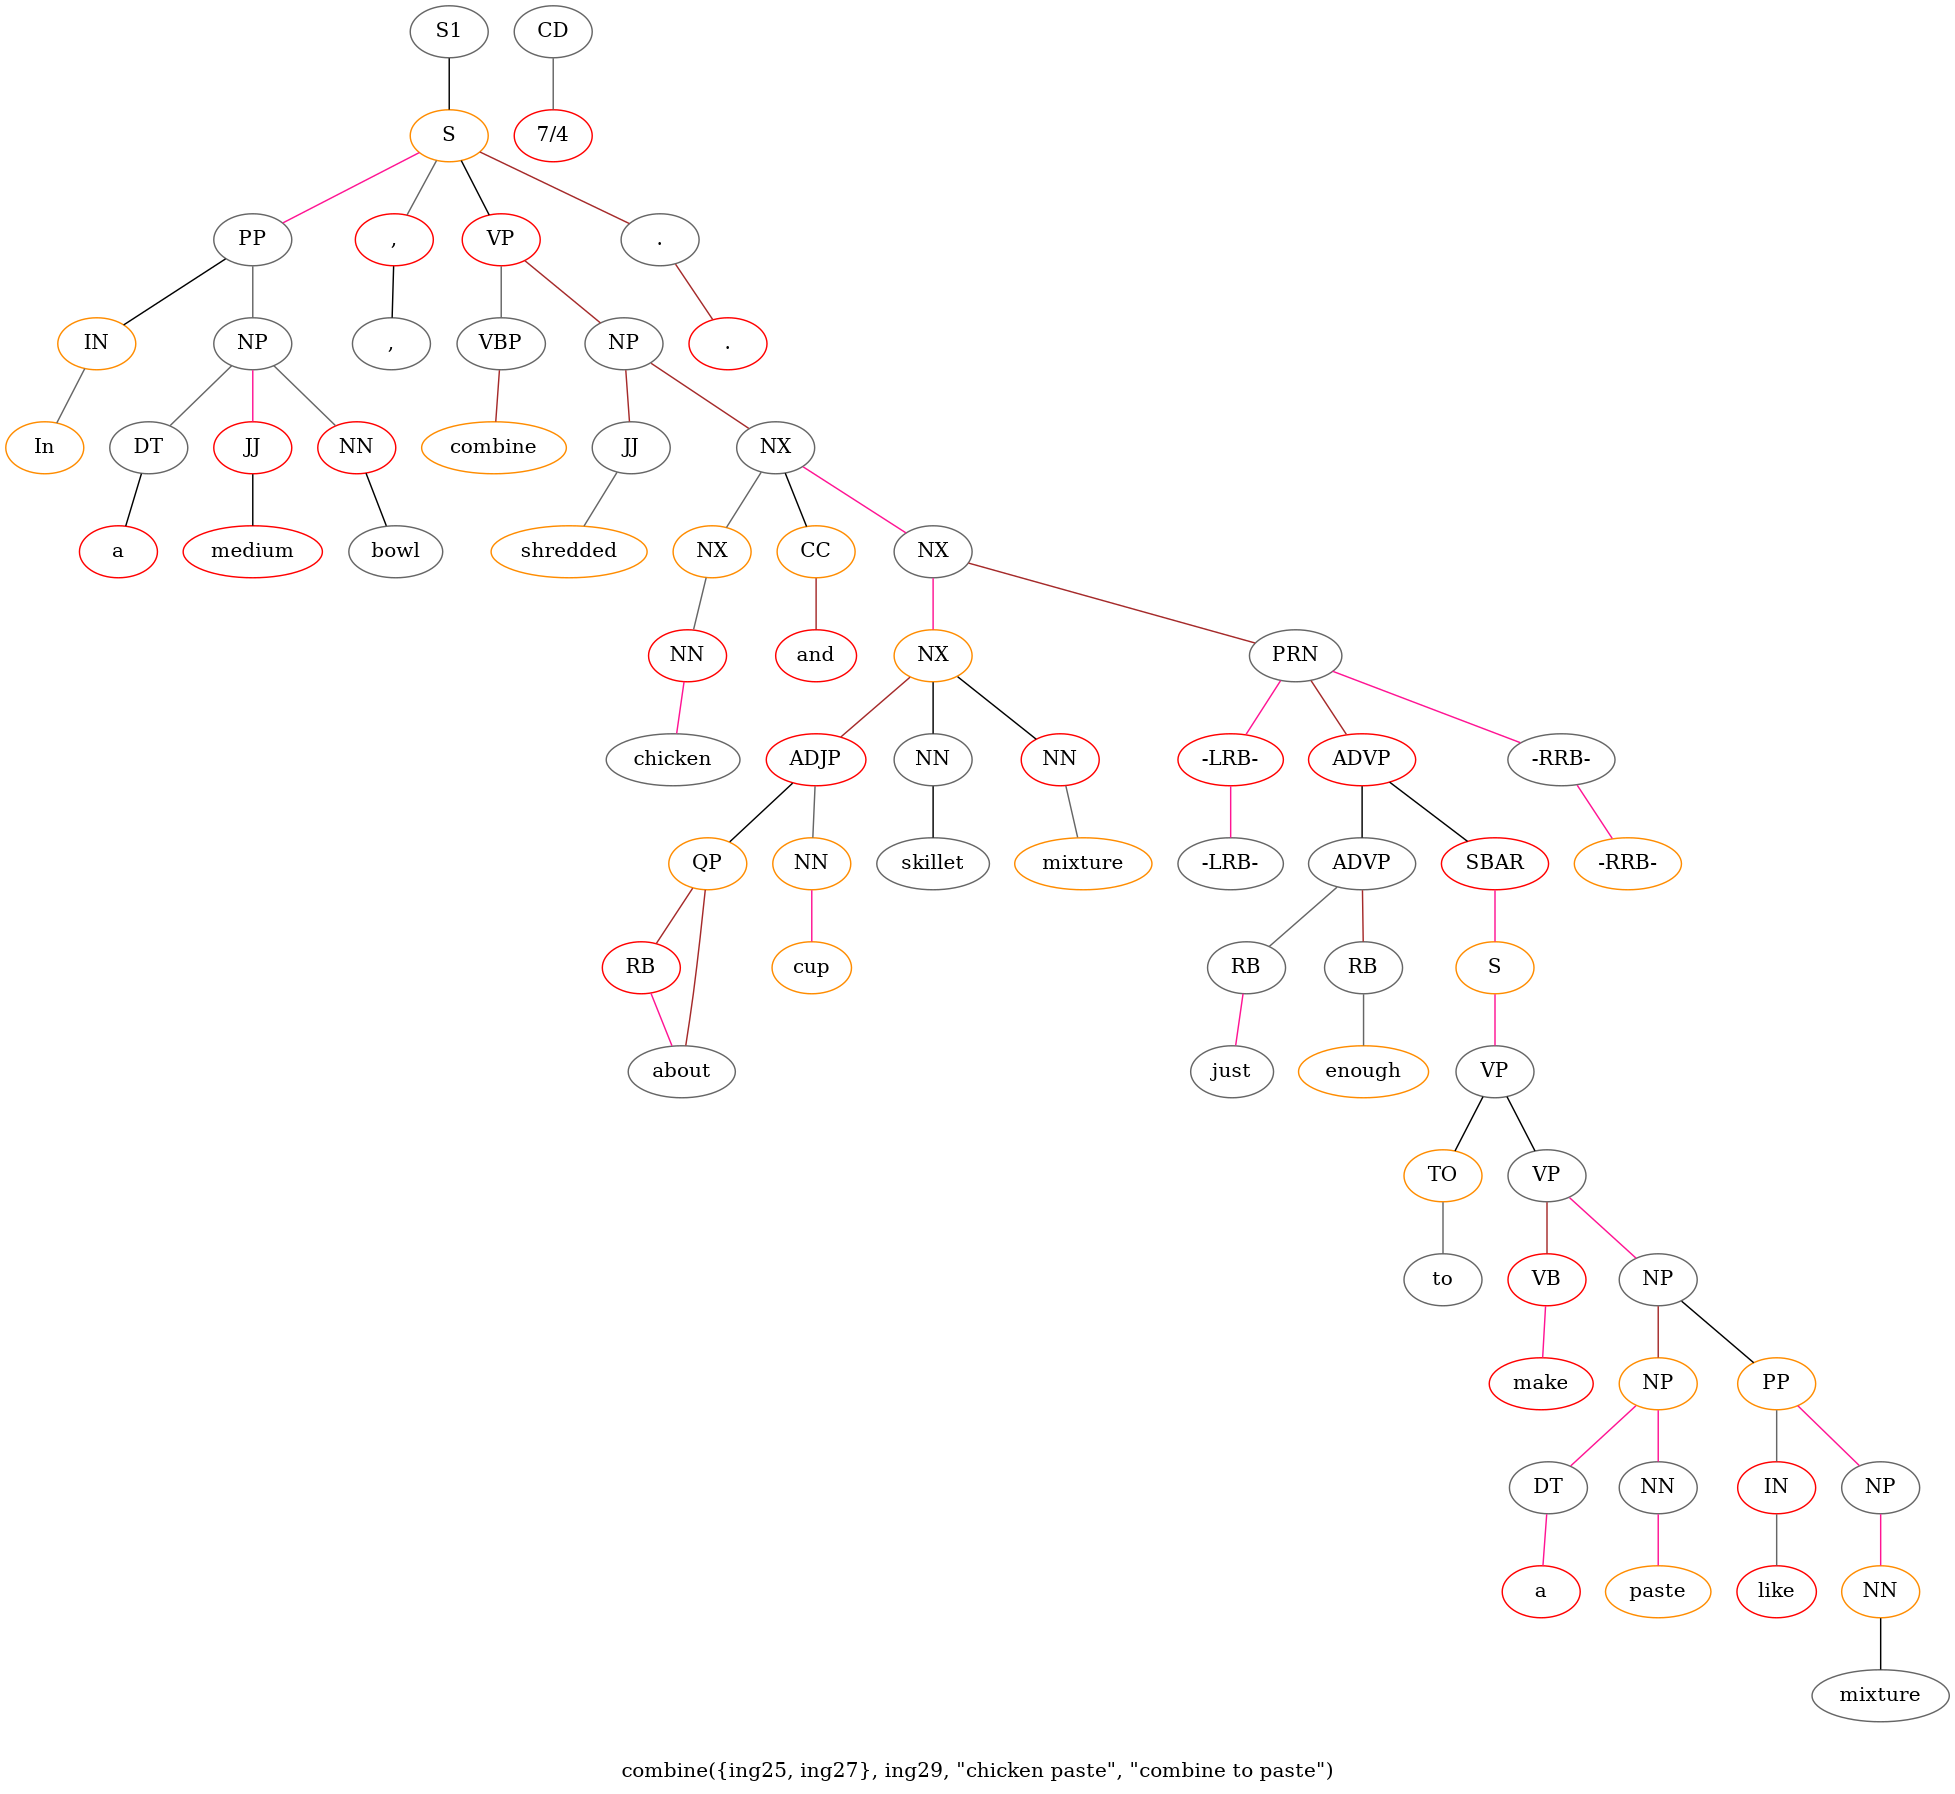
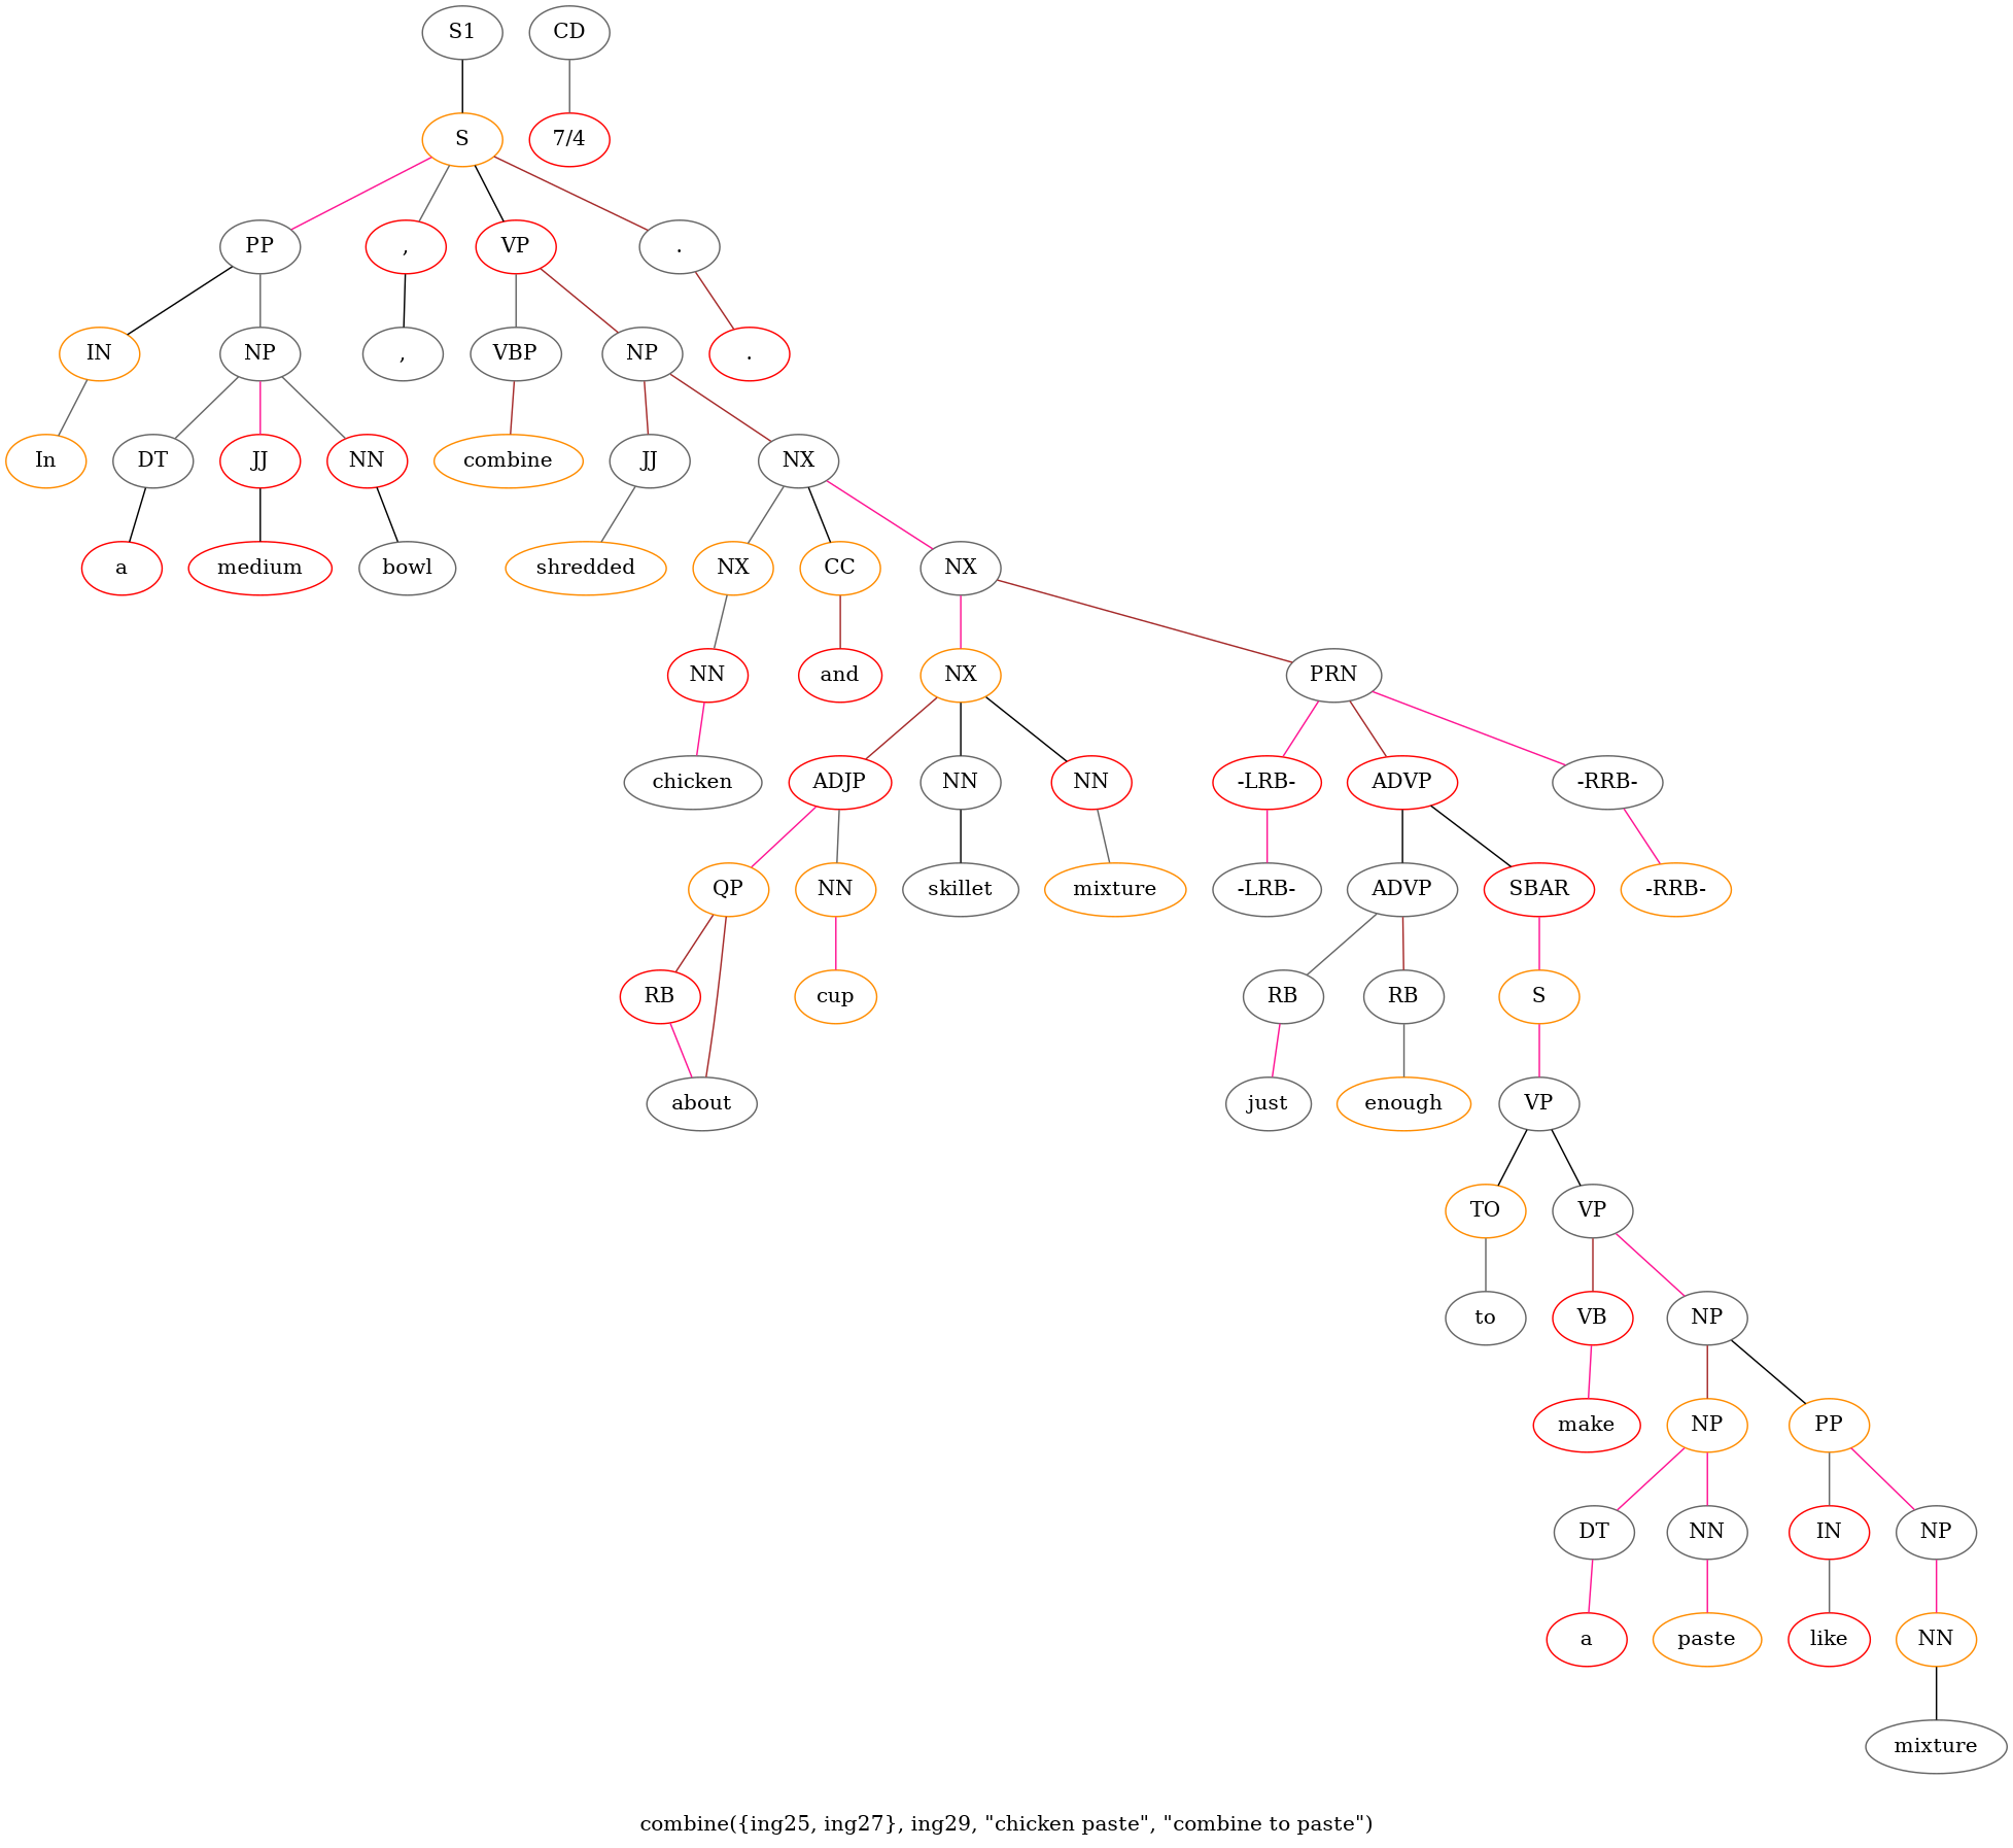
  graph {
    label="combine({ing25, ing27}, ing29, \"chicken paste\", \"combine to paste\")"
    node [color=gray40]
    edge [color=deeppink]
    n1 [label=S1]
    n2 [color=darkorange label=S]
    n3 [label=PP]
    n4 [color=red label=","]
    n5 [color=red label=VP]
    n6 [label="."]
    n7 [color=darkorange label=IN]
    n8 [label=NP]
    n9 [label=","]
    n10 [label=VBP]
    n11 [label=NP]
    n12 [color=red label="."]
    n13 [color=darkorange label=In]
    n14 [label=DT]
    n15 [color=red label=JJ]
    n16 [color=red label=NN]
    n17 [color=red label=a]
    n18 [color=red label=medium]
    n19 [label=bowl]
    n20 [color=darkorange label=combine]
    n21 [label=JJ]
    n22 [label=NX]
    n23 [color=darkorange label=shredded]
    n24 [color=darkorange label=NX]
    n25 [color=darkorange label=CC]
    n26 [label=NX]
    n27 [color=red label=NN]
    n28 [color=red label=and]
    n29 [color=darkorange label=NX]
    n30 [label=PRN]
    n31 [label=chicken]
    n32 [color=red label=ADJP]
    n33 [label=NN]
    n34 [color=red label=NN]
    n35 [color=red label="-LRB-"]
    n36 [color=red label=ADVP]
    n37 [label="-RRB-"]
    n38 [color=darkorange label=QP]
    n39 [color=darkorange label=NN]
    n40 [label=skillet]
    n41 [color=darkorange label=mixture]
    n42 [color=red label=RB]
    n43 [label=about]
    n44 [color=darkorange label=cup]
    n45 [label=CD]
    n46 [color=red label="7/4"]
    n47 [label="-LRB-"]
    n48 [label=ADVP]
    n49 [color=red label=SBAR]
    n50 [color=darkorange label="-RRB-"]
    n51 [label=RB]
    n52 [label=RB]
    n53 [color=darkorange label=S]
    n54 [label=just]
    n55 [color=darkorange label=enough]
    n56 [label=VP]
    n57 [color=darkorange label=TO]
    n58 [label=VP]
    n59 [label=to]
    n60 [color=red label=VB]
    n61 [label=NP]
    n62 [color=red label=make]
    n63 [color=darkorange label=NP]
    n64 [color=darkorange label=PP]
    n65 [label=DT]
    n66 [label=NN]
    n67 [color=red label=IN]
    n68 [label=NP]
    n69 [color=red label=a]
    n70 [color=darkorange label=paste]
    n71 [color=red label=like]
    n72 [color=darkorange label=NN]
    n73 [label=mixture]
    n1 -- n2 [color=black]
    n2 -- n3
    n2 -- n4 [color=gray40]
    n2 -- n5 [color=black]
    n2 -- n6 [color=brown]
    n3 -- n7 [color=black]
    n3 -- n8 [color=gray40]
    n4 -- n9 [color=black]
    n5 -- n10 [color=gray40]
    n5 -- n11 [color=brown]
    n6 -- n12 [color=brown]
    n7 -- n13 [color=gray40]
    n8 -- n14 [color=gray40]
    n8 -- n15
    n8 -- n16 [color=gray40]
    n10 -- n20 [color=brown]
    n11 -- n21 [color=brown]
    n11 -- n22 [color=brown]
    n14 -- n17 [color=black]
    n15 -- n18 [color=black]
    n16 -- n19 [color=black]
    n21 -- n23 [color=gray40]
    n22 -- n24 [color=gray40]
    n22 -- n25 [color=black]
    n22 -- n26
    n24 -- n27 [color=gray40]
    n25 -- n28 [color=brown]
    n26 -- n29
    n26 -- n30 [color=brown]
    n27 -- n31
    n29 -- n32 [color=brown]
    n29 -- n33 [color=black]
    n29 -- n34 [color=black]
    n30 -- n35
    n30 -- n36 [color=brown]
    n30 -- n37
-   n32 -- n38 [color=black]
+   n32 -- n38
    n32 -- n39 [color=gray40]
    n33 -- n40 [color=black]
    n34 -- n41 [color=gray40]
    n35 -- n47
    n36 -- n48 [color=black]
    n36 -- n49 [color=black]
    n37 -- n50
    n38 -- n42 [color=brown]
    n38 -- n43 [color=brown]
    n39 -- n44
    n42 -- n43
    n45 -- n46 [color=gray40]
    n48 -- n51 [color=gray40]
    n48 -- n52 [color=brown]
    n49 -- n53
    n51 -- n54
    n52 -- n55 [color=gray40]
    n53 -- n56
    n56 -- n57 [color=black]
    n56 -- n58 [color=black]
    n57 -- n59 [color=gray40]
    n58 -- n60 [color=brown]
    n58 -- n61
    n60 -- n62
    n61 -- n63 [color=brown]
    n61 -- n64 [color=black]
    n63 -- n65
    n63 -- n66
    n64 -- n67 [color=gray40]
    n64 -- n68
    n65 -- n69
    n66 -- n70
    n67 -- n71 [color=gray40]
    n68 -- n72
    n72 -- n73 [color=black]
  }
